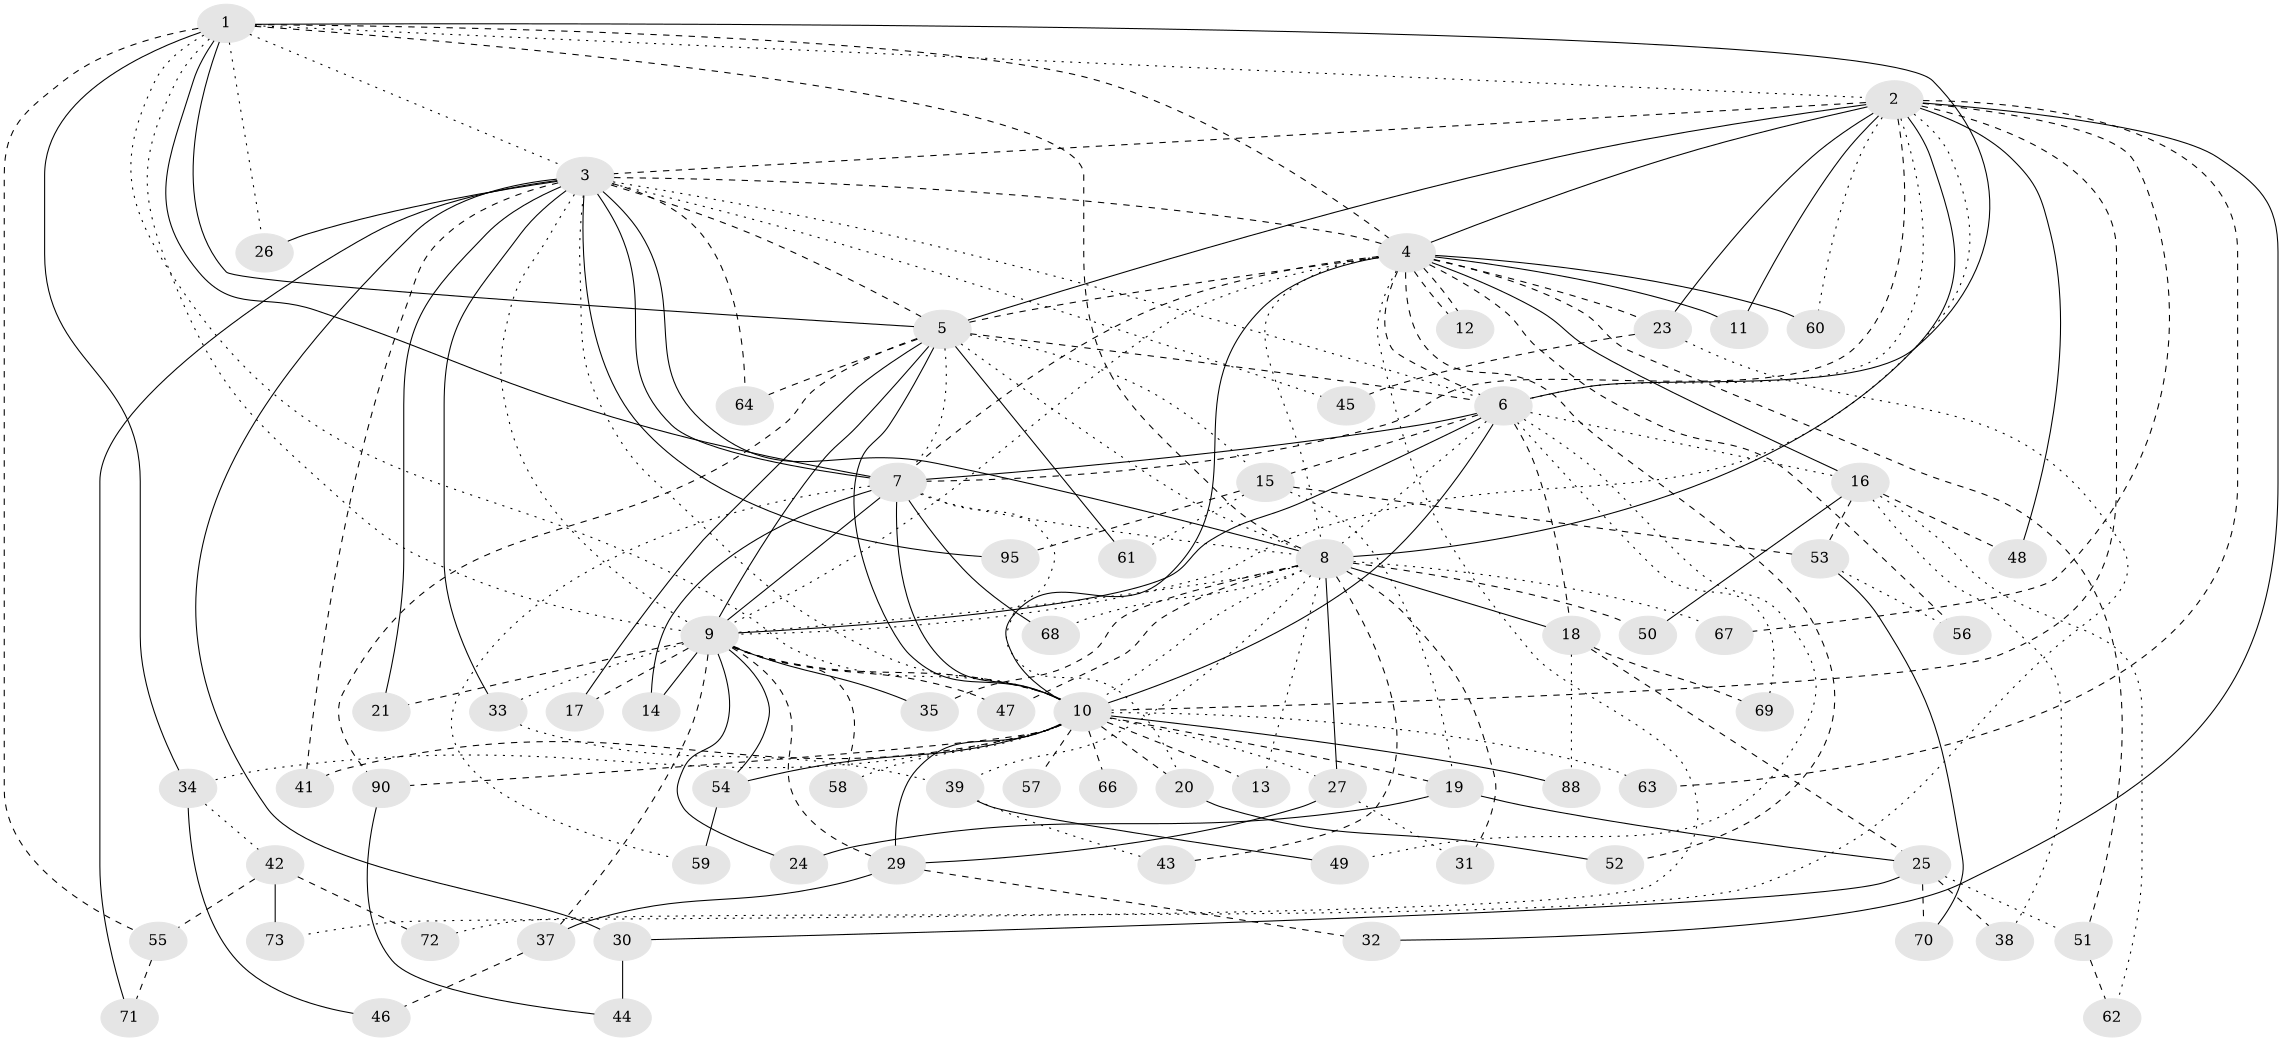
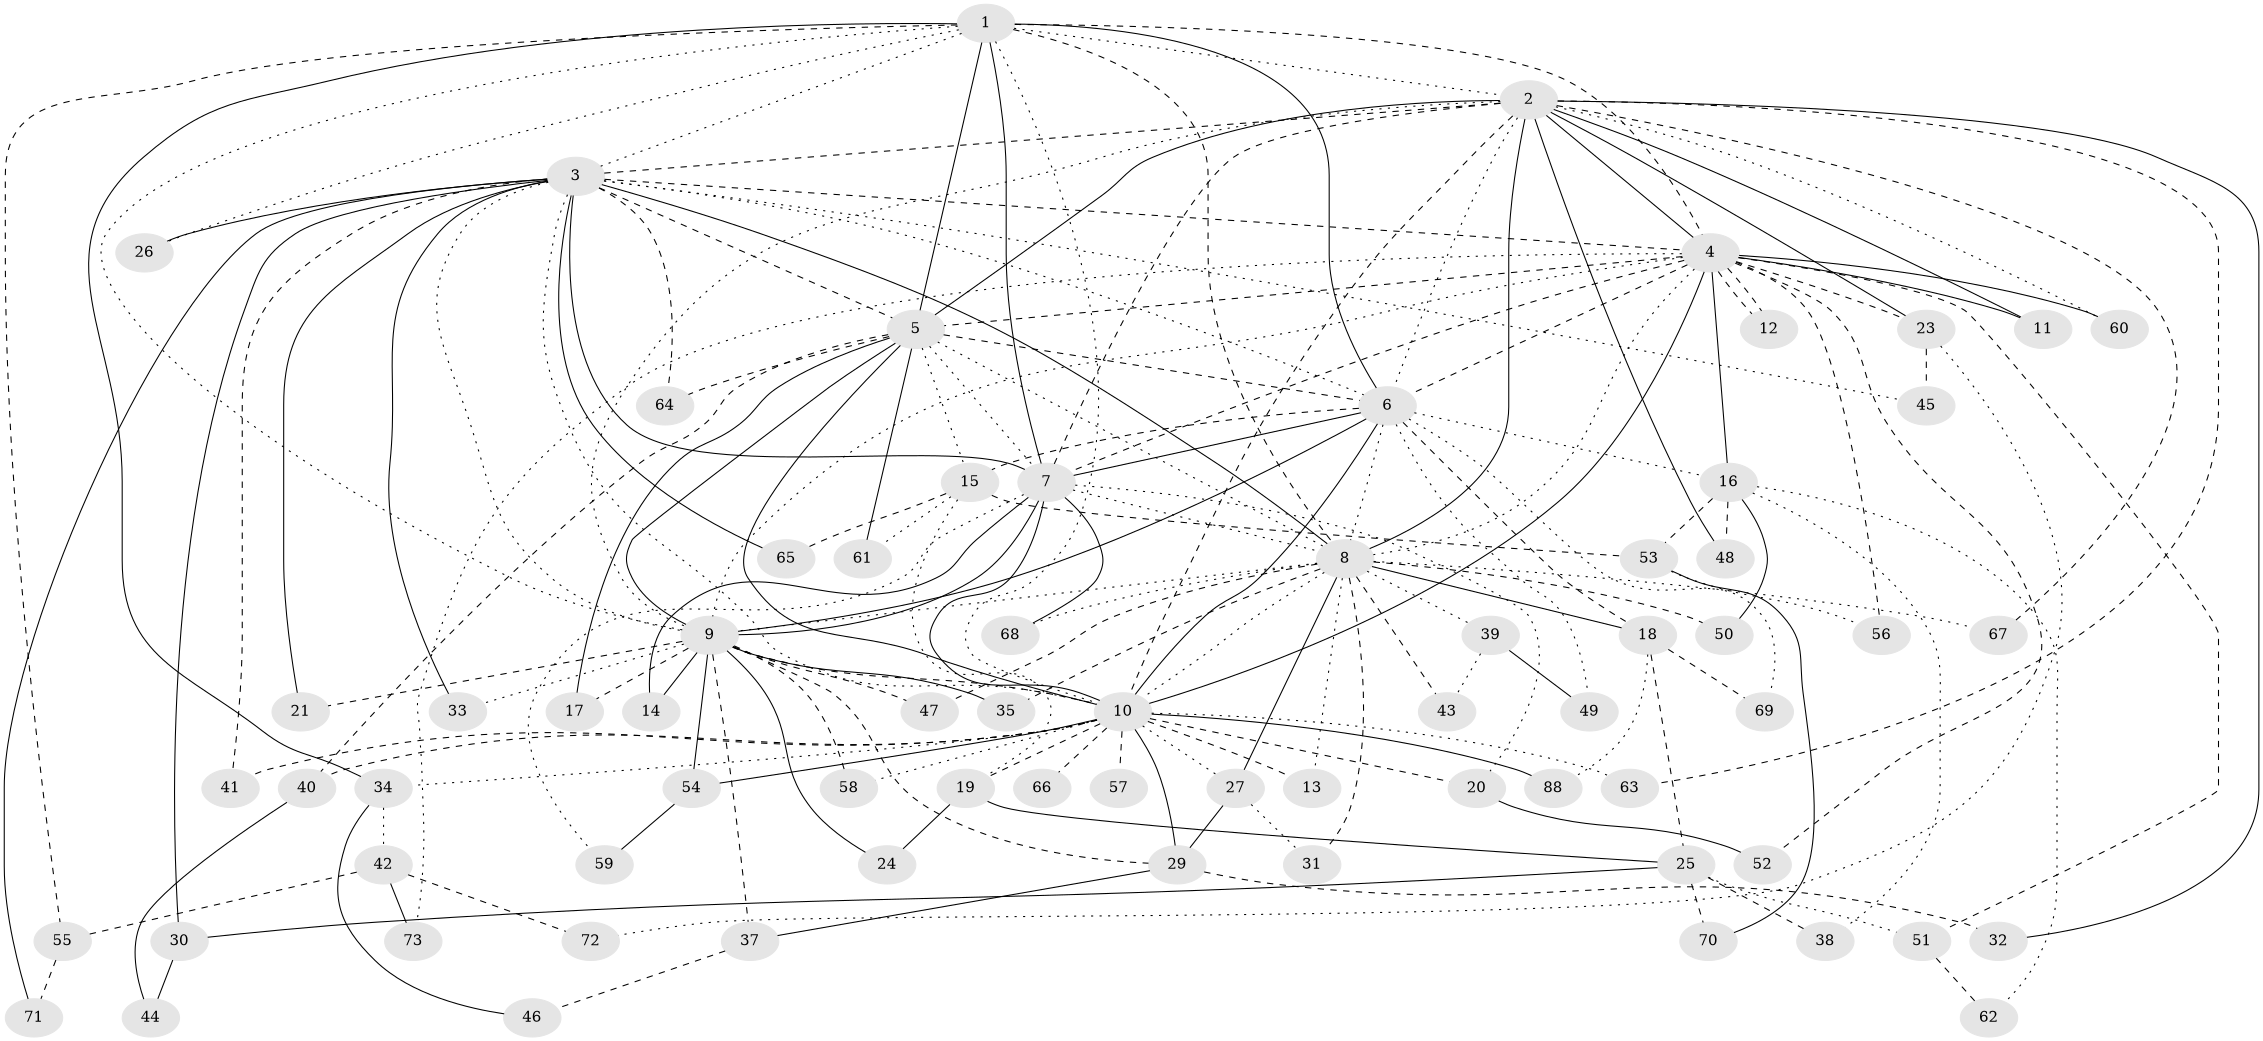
  graph {
    node [color=gray90 style=filled]
    edge [style=dashed]
    1
    2
    3
    4
    5
    6
    7
    8
    9
    10
    26
    34
    55
    11
    23
    32
    48
    60
    63
    67
    21
    30
    33
    41
    45
    64
-   65 [label=95]
+   65
    71
    12
    16
    51
    52
    56
    73
    15
    17
-   40 [label=90]
+   40
    61
    18
    49
    69
    14
    20
    59
    68
    13
    27
    31
    35
    39
    43
    47
    50
    24
    37
    54
    58
    29
    66
    19
    n61 [label=88]
    57
    42
    46
    72
    44
    53
    38
    62
    25
    70
    1 -- 2 [style=dotted]
    1 -- 3 [style=dotted]
    1 -- 4
    1 -- 5 [style=solid]
    1 -- 6 [style=solid]
    1 -- 7 [style=solid]
    1 -- 8
    1 -- 9 [style=dotted]
    1 -- 10 [style=dotted]
    1 -- 26 [style=dotted]
    1 -- 34 [style=solid]
    1 -- 55
    2 -- 3
    2 -- 4 [style=solid]
    2 -- 5 [style=solid]
    2 -- 6 [style=dotted]
    2 -- 7
    2 -- 8 [style=solid]
    2 -- 9 [style=dotted]
    2 -- 10
    2 -- 11 [style=solid]
    2 -- 23 [style=solid]
    2 -- 32 [style=solid]
    2 -- 48 [style=solid]
    2 -- 60 [style=dotted]
    2 -- 63
    2 -- 67
    3 -- 4
    3 -- 5
    3 -- 6 [style=dotted]
    3 -- 7 [style=solid]
    3 -- 8 [style=solid]
    3 -- 9 [style=dotted]
    3 -- 10 [style=dotted]
    3 -- 26 [style=solid]
    3 -- 21 [style=solid]
    3 -- 30 [style=solid]
    3 -- 33 [style=solid]
    3 -- 41
    3 -- 45 [style=dotted]
    3 -- 64
    3 -- 65 [style=solid]
    3 -- 71 [style=solid]
    4 -- 5
    4 -- 6
    4 -- 7
    4 -- 8 [style=dotted]
    4 -- 9 [style=dotted]
    4 -- 10 [style=solid]
    4 -- 11 [style=solid]
    4 -- 23
    4 -- 60 [style=solid]
    4 -- 12
    4 -- 12
    4 -- 16 [style=solid]
    4 -- 51
    4 -- 52
    4 -- 56
    4 -- 73 [style=dotted]
    5 -- 6
    5 -- 7 [style=dotted]
    5 -- 8 [style=dotted]
    5 -- 9 [style=solid]
    5 -- 10 [style=solid]
    5 -- 64
    5 -- 15 [style=dotted]
    5 -- 17 [style=solid]
    5 -- 40
    5 -- 61 [style=solid]
    6 -- 7 [style=solid]
    6 -- 8 [style=dotted]
    6 -- 9 [style=solid]
    6 -- 10 [style=solid]
    6 -- 16 [style=dotted]
    6 -- 15
    6 -- 18
    6 -- 49 [style=dotted]
    6 -- 69 [style=dotted]
    7 -- 8 [style=dotted]
    7 -- 9 [style=solid]
    7 -- 10 [style=solid]
    7 -- 14 [style=solid]
    7 -- 20 [style=dotted]
    7 -- 59 [style=dotted]
    7 -- 68 [style=solid]
    8 -- 9 [style=dotted]
    8 -- 10 [style=dotted]
    8 -- 67 [style=dotted]
    8 -- 18 [style=solid]
    8 -- 68 [style=dotted]
    8 -- 13 [style=dotted]
    8 -- 27 [style=solid]
    8 -- 31
    8 -- 35
    8 -- 39 [style=dotted]
    8 -- 43
    8 -- 47
    8 -- 50
    9 -- 10
    9 -- 21
    9 -- 33 [style=dotted]
    9 -- 17
    9 -- 14 [style=solid]
    9 -- 35 [style=solid]
    9 -- 47
    9 -- 24 [style=solid]
    9 -- 37
    9 -- 54 [style=solid]
    9 -- 58
    9 -- 29
    10 -- 34 [style=dotted]
    10 -- 63 [style=dotted]
    10 -- 41
    10 -- 40
    10 -- 20
    10 -- 13
    10 -- 27 [style=dotted]
    10 -- 54 [style=solid]
    10 -- 58 [style=dotted]
    10 -- 29 [style=solid]
    10 -- 66
    10 -- 19
    10 -- n61 [style=solid]
    10 -- 57
    34 -- 42 [style=dotted]
    34 -- 46 [style=solid]
    55 -- 71
    23 -- 45
    23 -- 72 [style=dotted]
    30 -- 44 [style=solid]
-   33 -- 39 [style=dotted]
    16 -- 48
    16 -- 50 [style=solid]
    16 -- 53
    16 -- 38 [style=dotted]
    16 -- 62 [style=dotted]
    51 -- 62
    15 -- 65
    15 -- 61 [style=dotted]
    15 -- 19 [style=dotted]
    15 -- 53
    40 -- 44 [style=solid]
    18 -- 69
    18 -- n61 [style=dotted]
    18 -- 25
    20 -- 52 [style=solid]
    27 -- 31 [style=dotted]
    27 -- 29 [style=solid]
    39 -- 49 [style=solid]
    39 -- 43 [style=dotted]
    37 -- 46
    54 -- 59 [style=solid]
    29 -- 32
    29 -- 37 [style=solid]
    19 -- 24 [style=solid]
    19 -- 25 [style=solid]
    42 -- 55
    42 -- 73 [style=solid]
    42 -- 72
    53 -- 56 [style=dotted]
    53 -- 70 [style=solid]
    25 -- 30 [style=solid]
    25 -- 51 [style=dotted]
    25 -- 38
    25 -- 70
  }
